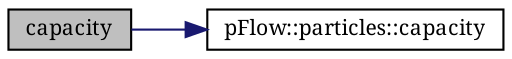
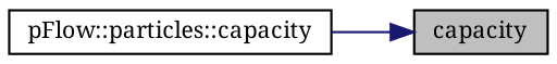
  digraph {
    rankdir=RL
    fontname="Noto Serif"
    node [color=black fontname="Noto Serif" fontsize=10 shape=record style=filled]
    n1 [fillcolor=grey75 fontcolor=black height=0.2 label=capacity width=0.4]
    n2 [fillcolor=white height=0.2 label="pFlow::particles::capacity" width=0.4]
-   n2 -> n1 [color=midnightblue dir=back fontname="Noto Serif" fontsize=10 labelfontname=Helvetica labelfontsize=10 style=solid]
+   n1 -> n2 [color=midnightblue dir=back fontname="Noto Serif" fontsize=10 labelfontname=Helvetica labelfontsize=10 style=solid]
  }
